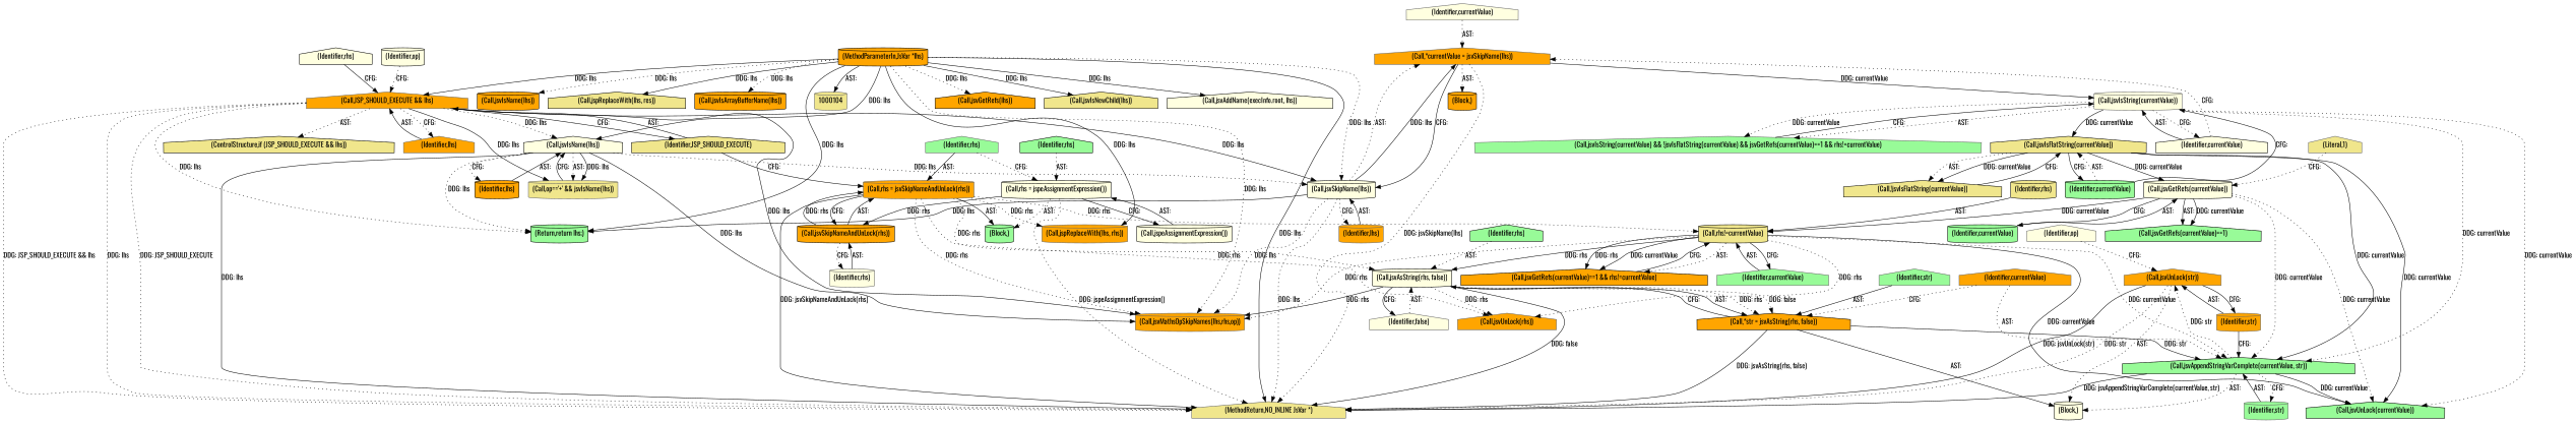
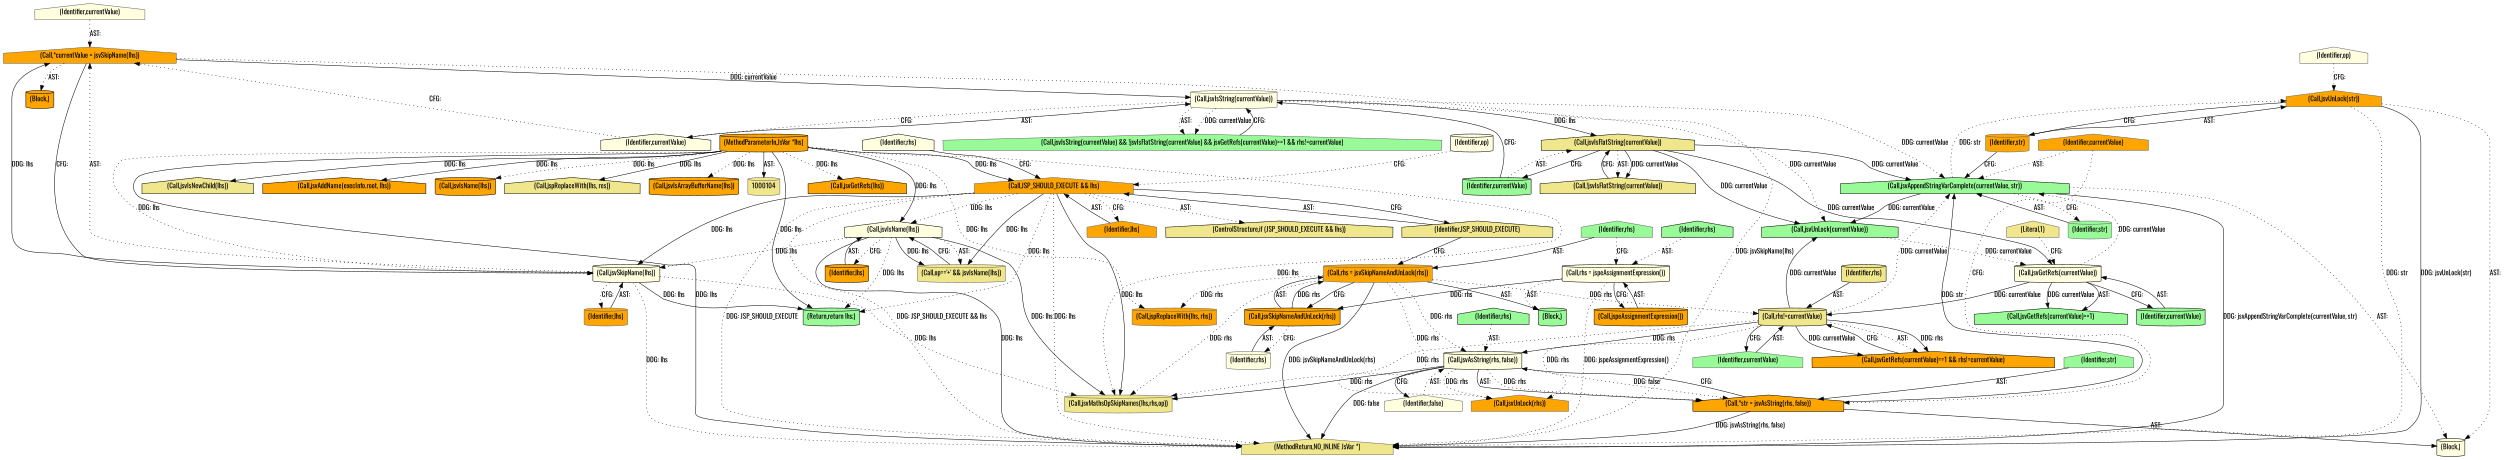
  digraph {
    fontname=Oswald
    node [color=black fillcolor=orange fontname=Oswald shape=house style=filled]
    edge [fontname=Oswald style=solid]
    n1 [color=gray40 label="(Call,jsvUnLock(str))"]
    n2 [fillcolor=lightyellow label="(Block,)" shape=cylinder]
    n3 [color=gray40 label="(Identifier,str)" shape=cylinder]
    n4 [color=gray40 fillcolor=khaki label="(MethodReturn,NO_INLINE JsVar *)"]
    n5 [fillcolor=palegreen label="(Call,jsvAppendStringVarComplete(currentValue, str))"]
    n6 [color=gray40 fillcolor=palegreen label="(Identifier,str)" shape=cylinder]
    n7 [fillcolor=palegreen label="(Call,jsvUnLock(currentValue))"]
    n8 [fillcolor=khaki label="(Call,jsvIsFlatString(currentValue))"]
    n9 [fillcolor=lightyellow label="(Call,jsvGetRefs(currentValue))" shape=cylinder]
    n10 [fillcolor=khaki label="(Call,!jsvIsFlatString(currentValue))"]
    n11 [fillcolor=palegreen label="(Identifier,currentValue)" shape=cylinder]
    n12 [fillcolor=khaki label="(Call,rhs!=currentValue)" shape=cylinder]
    n13 [fillcolor=palegreen label="(Call,jsvGetRefs(currentValue)==1)"]
    n14 [fillcolor=palegreen label="(Identifier,currentValue)" shape=cylinder]
    n15 [color=gray40 fillcolor=lightyellow label="(Call,jsvIsString(currentValue))" shape=cylinder]
    n16 [fillcolor=lightyellow label="(Identifier,currentValue)"]
    n17 [color=gray40 fillcolor=palegreen label="(Call,jsvIsString(currentValue) && !jsvIsFlatString(currentValue) && jsvGetRefs(currentValue)==1 && rhs!=currentValue)"]
    n18 [color=gray40 label="(Call,*currentValue = jsvSkipName(lhs))"]
    n19 [fillcolor=lightyellow label="(Call,jsvSkipName(lhs))" shape=cylinder]
    n20 [label="(Block,)" shape=cylinder]
    n21 [fillcolor=palegreen label="(Return,return lhs;)" shape=cylinder]
    n22 [color=gray40 label="(Identifier,lhs)" shape=cylinder]
-   n23 [color=gray40 label="(Call,jsvMathsOpSkipNames(lhs,rhs,op))" shape=cylinder]
+   n23 [color=gray40 fillcolor=khaki label="(Call,jsvMathsOpSkipNames(lhs,rhs,op))" shape=cylinder]
    n24 [color=gray40 label="(Call,JSP_SHOULD_EXECUTE && lhs)"]
    n25 [fillcolor=lightyellow label="(Call,jsvIsName(lhs))"]
    n26 [fillcolor=khaki label="(Identifier,JSP_SHOULD_EXECUTE)"]
    n27 [fillcolor=khaki label="(ControlStructure,if (JSP_SHOULD_EXECUTE && lhs))"]
    n28 [color=gray40 label="(Identifier,lhs)"]
    n29 [color=gray40 fillcolor=khaki label="(Call,op=='+' && jsvIsName(lhs))" shape=cylinder]
    n30 [label="(Identifier,lhs)" shape=cylinder]
    n31 [color=gray40 label="(Call,rhs = jsvSkipNameAndUnLock(rhs))" shape=cylinder]
    n32 [label="(Call,jsvGetRefs(lhs))"]
    n33 [label="(MethodParameterIn,JsVar *lhs)" shape=cylinder]
    n34 [fillcolor=khaki label="(Call,jsvIsNewChild(lhs))"]
-   n35 [fillcolor=lightyellow label="(Call,jsvAddName(execInfo.root, lhs))"]
+   n35 [label="(Call,jsvAddName(execInfo.root, lhs))"]
    n36 [label="(Call,jsvIsName(lhs))" shape=cylinder]
    n37 [fillcolor=khaki label="(Call,jspReplaceWith(lhs, res))"]
    n38 [label="(Call,jsvIsArrayBufferName(lhs))" shape=cylinder]
    n39 [color=gray40 label="(Call,jspReplaceWith(lhs, rhs))" shape=cylinder]
    1000104 [color=gray40 fillcolor=khaki shape=cylinder]
    n41 [fillcolor=lightyellow label="(Call,jsvAsString(rhs, false))" shape=cylinder]
    n42 [color=gray40 label="(Call,jsvUnLock(rhs))"]
    n43 [label="(Call,jsvGetRefs(currentValue)==1 && rhs!=currentValue)"]
    n44 [color=gray40 fillcolor=palegreen label="(Identifier,currentValue)"]
    n45 [label="(Call,*str = jsvAsString(rhs, false))"]
    n46 [color=gray40 fillcolor=lightyellow label="(Identifier,false)"]
    n47 [label="(Call,jsvSkipNameAndUnLock(rhs))" shape=cylinder]
    n48 [fillcolor=palegreen label="(Block,)" shape=cylinder]
    n49 [color=gray40 fillcolor=lightyellow label="(Identifier,rhs)" shape=cylinder]
    n50 [fillcolor=lightyellow label="(Call,rhs = jspeAssignmentExpression())" shape=cylinder]
-   n51 [fillcolor=lightyellow label="(Call,jspeAssignmentExpression())" shape=cylinder]
+   n51 [label="(Call,jspeAssignmentExpression())" shape=cylinder]
    n52 [fillcolor=lightyellow label="(Identifier,rhs)"]
    n53 [fillcolor=palegreen label="(Identifier,rhs)"]
    n54 [fillcolor=palegreen label="(Identifier,rhs)"]
    n55 [color=gray40 fillcolor=palegreen label="(Identifier,str)"]
    n56 [fillcolor=lightyellow label="(Identifier,op)" shape=cylinder]
    n57 [fillcolor=khaki label="(Identifier,rhs)" shape=cylinder]
    n58 [color=gray40 fillcolor=khaki label="(Literal,1)"]
    n59 [color=gray40 fillcolor=lightyellow label="(Identifier,currentValue)"]
    n60 [color=gray40 fillcolor=lightyellow label="(Identifier,op)"]
    n61 [color=gray40 label="(Identifier,currentValue)"]
    n62 [color=gray40 fillcolor=palegreen label="(Identifier,rhs)"]
    n1 -> n2 [label="AST: " style=dotted]
    n1 -> n3 [label="CFG: "]
    n1 -> n4 [label="DDG: jsvUnLock(str)"]
    n1 -> n4 [label="DDG: str" style=dotted]
    n3 -> n1 [label="AST: "]
    n3 -> n5 [label="CFG: "]
    n5 -> n1 [label="DDG: str" style=dotted]
    n5 -> n2 [label="AST: " style=dotted]
    n5 -> n4 [label="DDG: jsvAppendStringVarComplete(currentValue, str)"]
    n5 -> n6 [label="CFG: " style=dotted]
    n5 -> n7 [label="DDG: currentValue"]
    n6 -> n5 [label="AST: "]
    n8 -> n5 [label="DDG: currentValue"]
    n8 -> n7 [label="DDG: currentValue"]
    n8 -> n9 [label="DDG: currentValue"]
    n8 -> n10 [label="AST: " style=dotted]
    n8 -> n10 [label="DDG: currentValue"]
    n8 -> n11 [label="CFG: "]
    n9 -> n5 [label="DDG: currentValue" style=dotted]
-   n9 -> n7 [label="DDG: currentValue" style=dotted]
+   n7 -> n9 [label="DDG: currentValue" style=dotted]
    n9 -> n12 [label="DDG: currentValue"]
    n9 -> n13 [label="AST: "]
    n9 -> n13 [label="DDG: currentValue"]
    n9 -> n14 [label="CFG: "]
    n10 -> n8 [label="CFG: "]
    n11 -> n8 [label="AST: " style=dotted]
    n11 -> n15 [label="CFG: "]
    n12 -> n5 [label="DDG: currentValue" style=dotted]
    n12 -> n7 [label="DDG: currentValue"]
    n12 -> n23 [label="DDG: rhs" style=dotted]
    n12 -> n41 [label="DDG: rhs"]
    n12 -> n42 [label="DDG: rhs" style=dotted]
    n12 -> n43 [label="AST: " style=dotted]
    n12 -> n43 [label="DDG: rhs"]
    n12 -> n43 [label="DDG: currentValue"]
    n12 -> n44 [label="CFG: "]
    n14 -> n9 [label="AST: "]
    n15 -> n5 [label="DDG: currentValue" style=dotted]
    n15 -> n7 [label="DDG: currentValue" style=dotted]
-   n15 -> n8 [label="DDG: currentValue"]
+   n15 -> n8 [label="DDG: lhs"]
    n15 -> n16 [label="CFG: " style=dotted]
    n15 -> n17 [label="AST: " style=dotted]
    n15 -> n17 [label="DDG: currentValue" style=dotted]
    n16 -> n15 [label="AST: "]
    n16 -> n18 [label="CFG: " style=dotted]
    n17 -> n15 [label="CFG: "]
    n18 -> n4 [label="DDG: jsvSkipName(lhs)" style=dotted]
    n18 -> n15 [label="DDG: currentValue"]
    n18 -> n19 [label="CFG: "]
    n18 -> n20 [label="AST: " style=dotted]
    n19 -> n4 [label="DDG: lhs" style=dotted]
    n19 -> n18 [label="AST: " style=dotted]
    n19 -> n18 [label="DDG: lhs"]
    n19 -> n21 [label="DDG: lhs"]
    n19 -> n22 [label="CFG: " style=dotted]
    n19 -> n23 [label="DDG: lhs" style=dotted]
    n22 -> n19 [label="AST: "]
    n24 -> n4 [label="DDG: JSP_SHOULD_EXECUTE && lhs" style=dotted]
    n24 -> n4 [label="DDG: lhs" style=dotted]
    n24 -> n4 [label="DDG: JSP_SHOULD_EXECUTE" style=dotted]
    n24 -> n19 [label="DDG: lhs"]
    n24 -> n21 [label="DDG: lhs" style=dotted]
    n24 -> n23 [label="DDG: lhs"]
    n24 -> n25 [label="DDG: lhs" style=dotted]
    n24 -> n26 [label="CFG: "]
    n24 -> n27 [label="AST: " style=dotted]
    n24 -> n28 [label="CFG: " style=dotted]
    n24 -> n29 [label="DDG: lhs"]
    n25 -> n4 [label="DDG: lhs"]
    n25 -> n19 [label="DDG: lhs" style=dotted]
    n25 -> n21 [label="DDG: lhs" style=dotted]
    n25 -> n23 [label="DDG: lhs"]
    n25 -> n29 [label="AST: " style=dotted]
    n25 -> n29 [label="DDG: lhs"]
    n25 -> n30 [label="CFG: " style=dotted]
    n26 -> n24 [label="AST: "]
    n26 -> n31 [label="CFG: "]
    n28 -> n24 [label="AST: "]
    n29 -> n25 [label="CFG: "]
    n30 -> n25 [label="AST: "]
    n31 -> n4 [label="DDG: jsvSkipNameAndUnLock(rhs)"]
    n31 -> n12 [label="DDG: rhs" style=dotted]
    n31 -> n23 [label="DDG: rhs" style=dotted]
    n31 -> n39 [label="DDG: rhs" style=dotted]
    n31 -> n41 [label="DDG: rhs" style=dotted]
    n31 -> n42 [label="DDG: rhs" style=dotted]
    n31 -> n47 [label="CFG: "]
    n31 -> n48 [label="AST: "]
    n33 -> n4 [label="DDG: lhs"]
    n33 -> n19 [label="DDG: lhs" style=dotted]
    n33 -> n21 [label="DDG: lhs"]
    n33 -> n23 [label="DDG: lhs" style=dotted]
    n33 -> n24 [label="DDG: lhs"]
    n33 -> n25 [label="DDG: lhs"]
    n33 -> n32 [label="DDG: lhs" style=dotted]
    n33 -> n34 [label="DDG: lhs"]
    n33 -> n35 [label="DDG: lhs"]
    n33 -> n36 [label="DDG: lhs" style=dotted]
    n33 -> n37 [label="DDG: lhs"]
    n33 -> n38 [label="DDG: lhs" style=dotted]
-   n33 -> n39 [label="DDG: lhs"]
+   n33 -> n39 [label="DDG: lhs" style=dotted]
    n33 -> 1000104 [label="AST: "]
    n41 -> n4 [label="DDG: false"]
    n41 -> n23 [label="DDG: rhs"]
    n41 -> n42 [label="DDG: rhs" style=dotted]
    n41 -> n45 [label="AST: "]
    n41 -> n45 [label="DDG: rhs" style=dotted]
    n41 -> n45 [label="DDG: false" style=dotted]
    n41 -> n46 [label="CFG: "]
    n43 -> n12 [label="CFG: "]
    n44 -> n12 [label="AST: "]
    n45 -> n2 [label="AST: "]
    n45 -> n4 [label="DDG: jsvAsString(rhs, false)"]
    n45 -> n5 [label="DDG: str"]
    n45 -> n41 [label="CFG: "]
    n46 -> n41 [label="AST: " style=dotted]
    n47 -> n31 [label="AST: "]
    n47 -> n31 [label="DDG: rhs"]
    n47 -> n49 [label="CFG: " style=dotted]
    n49 -> n47 [label="AST: "]
    n50 -> n4 [label="DDG: jspeAssignmentExpression()" style=dotted]
    n50 -> n47 [label="DDG: rhs"]
    n50 -> n48 [label="AST: " style=dotted]
    n50 -> n51 [label="CFG: "]
    n51 -> n50 [label="AST: "]
    n52 -> n24 [label="CFG: "]
    n53 -> n50 [label="AST: " style=dotted]
    n54 -> n41 [label="AST: " style=dotted]
    n55 -> n45 [label="AST: "]
    n56 -> n24 [label="CFG: " style=dotted]
    n57 -> n12 [label="AST: "]
    n58 -> n9 [label="CFG: " style=dotted]
    n59 -> n18 [label="AST: " style=dotted]
    n60 -> n1 [label="CFG: " style=dotted]
    n61 -> n5 [label="AST: " style=dotted]
    n61 -> n45 [label="CFG: " style=dotted]
    n62 -> n31 [label="AST: "]
    n62 -> n50 [label="CFG: " style=dotted]
  }
